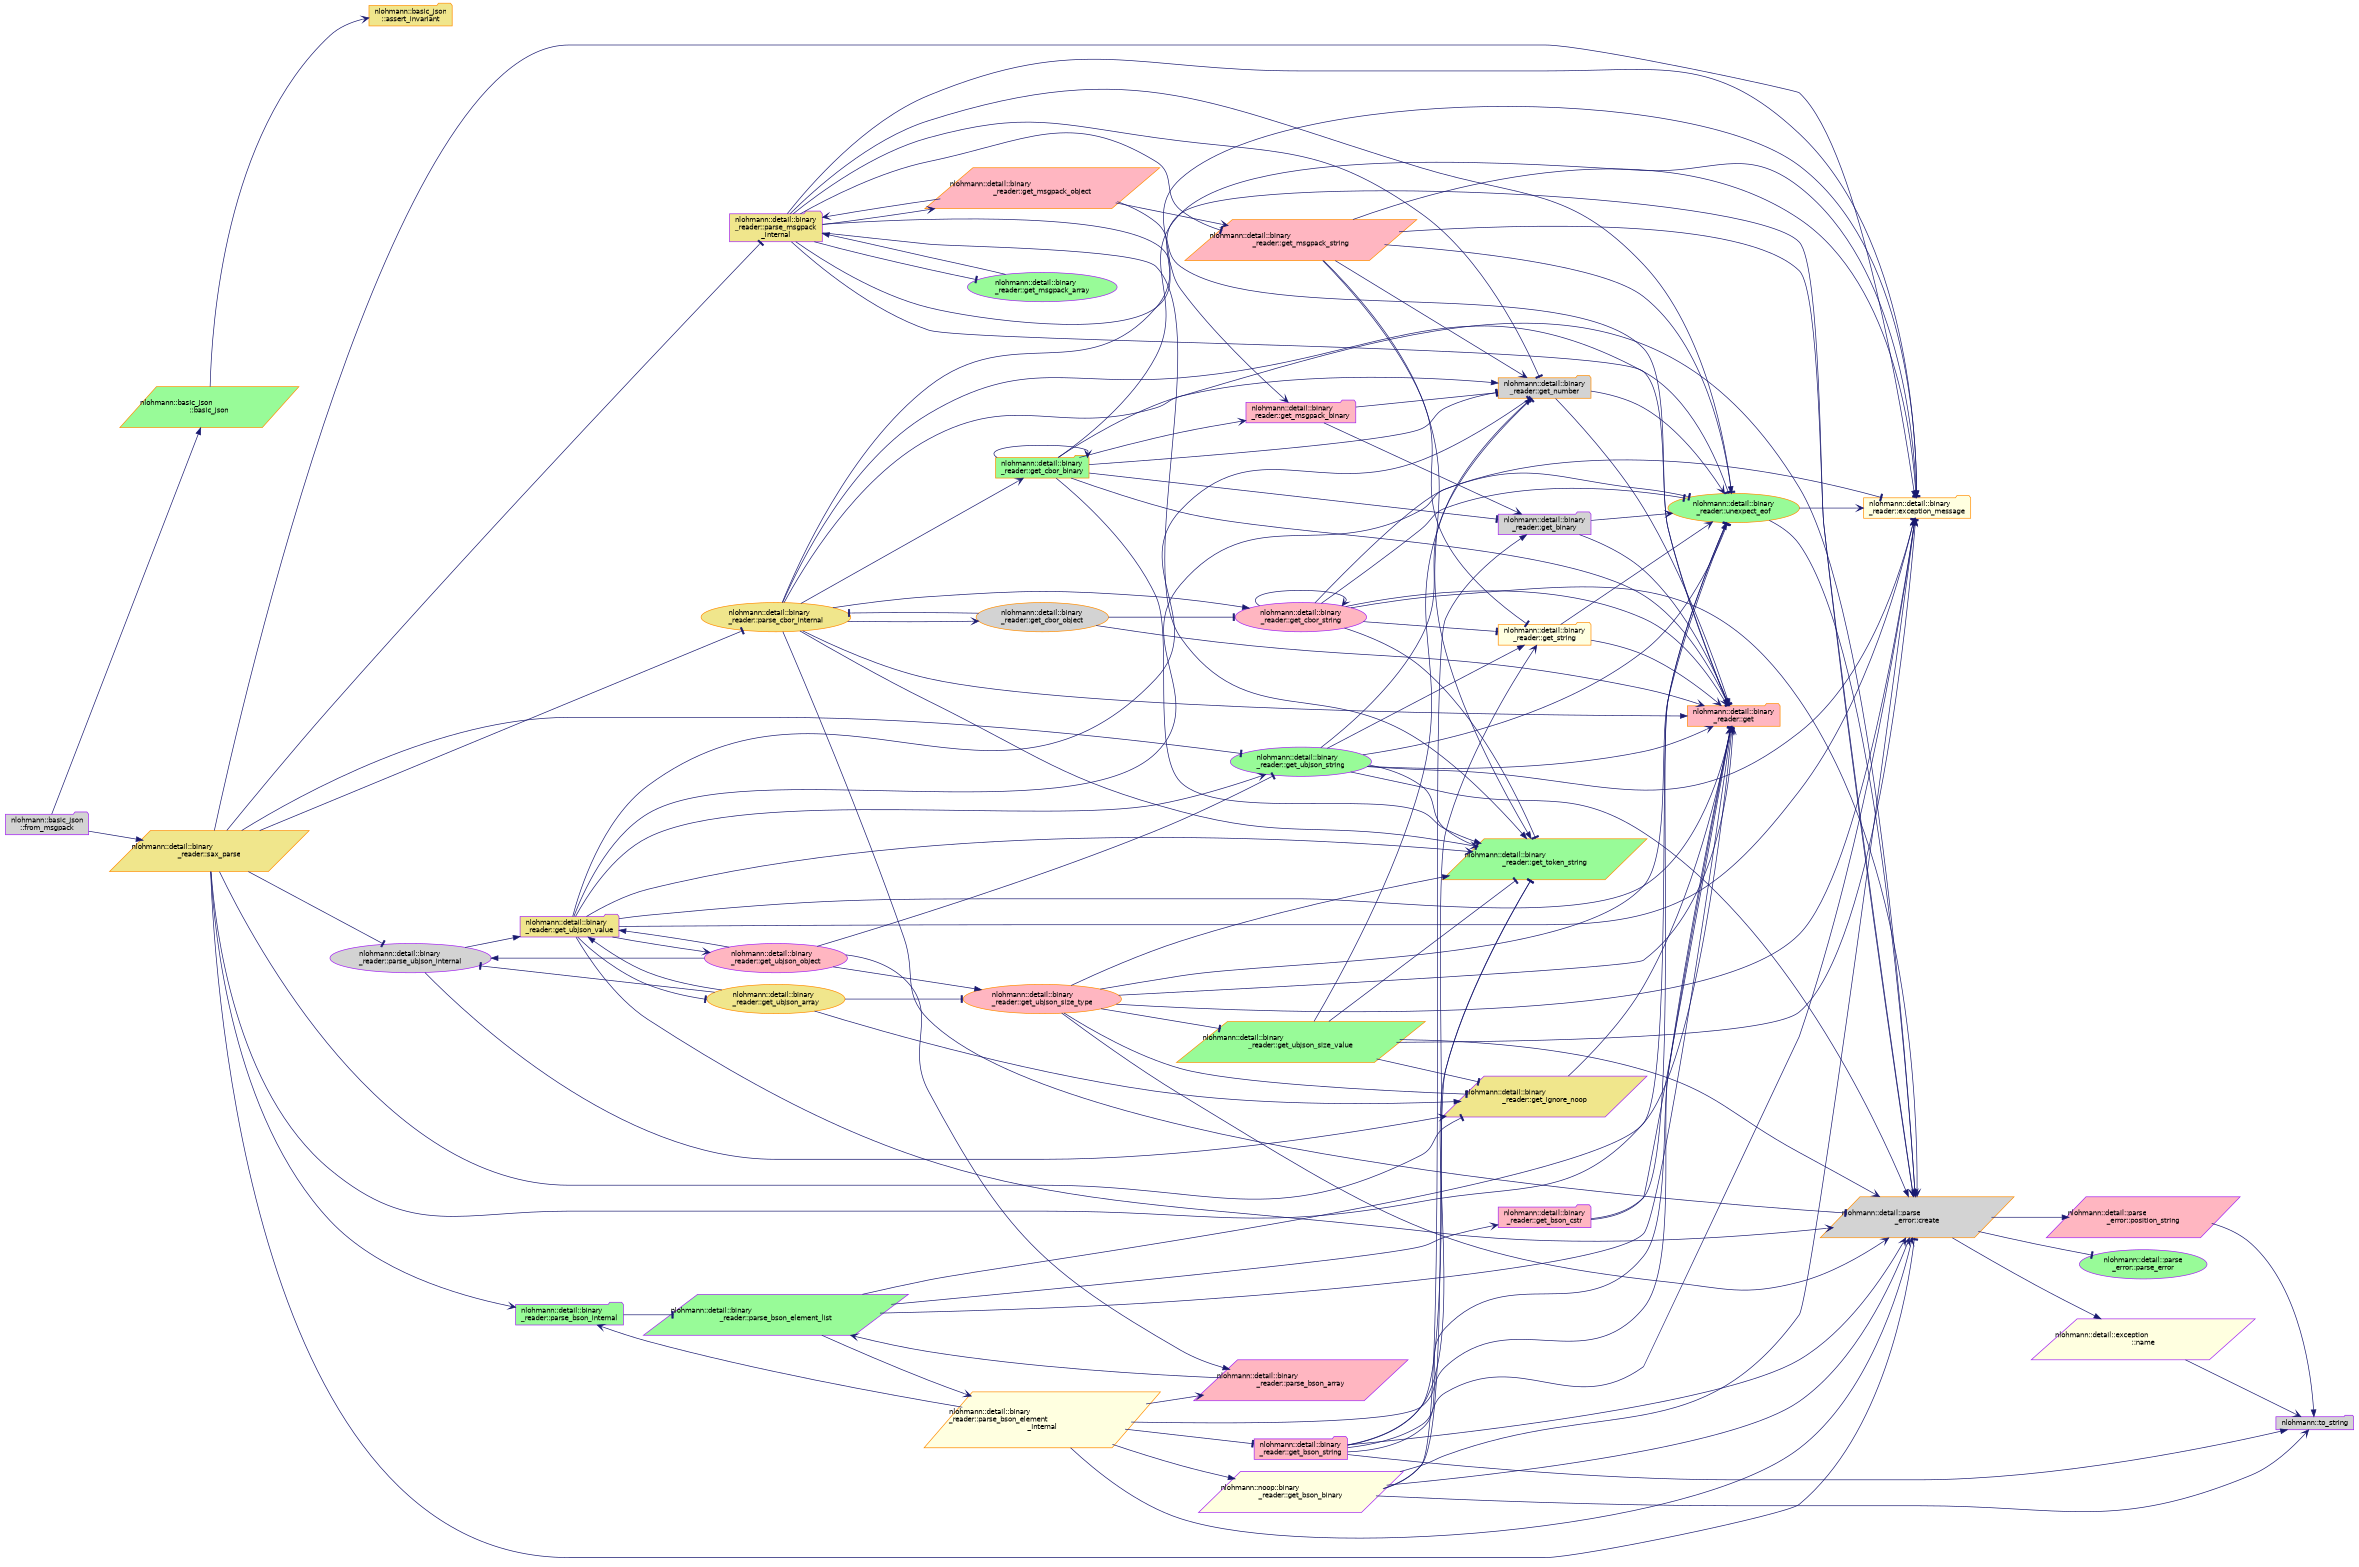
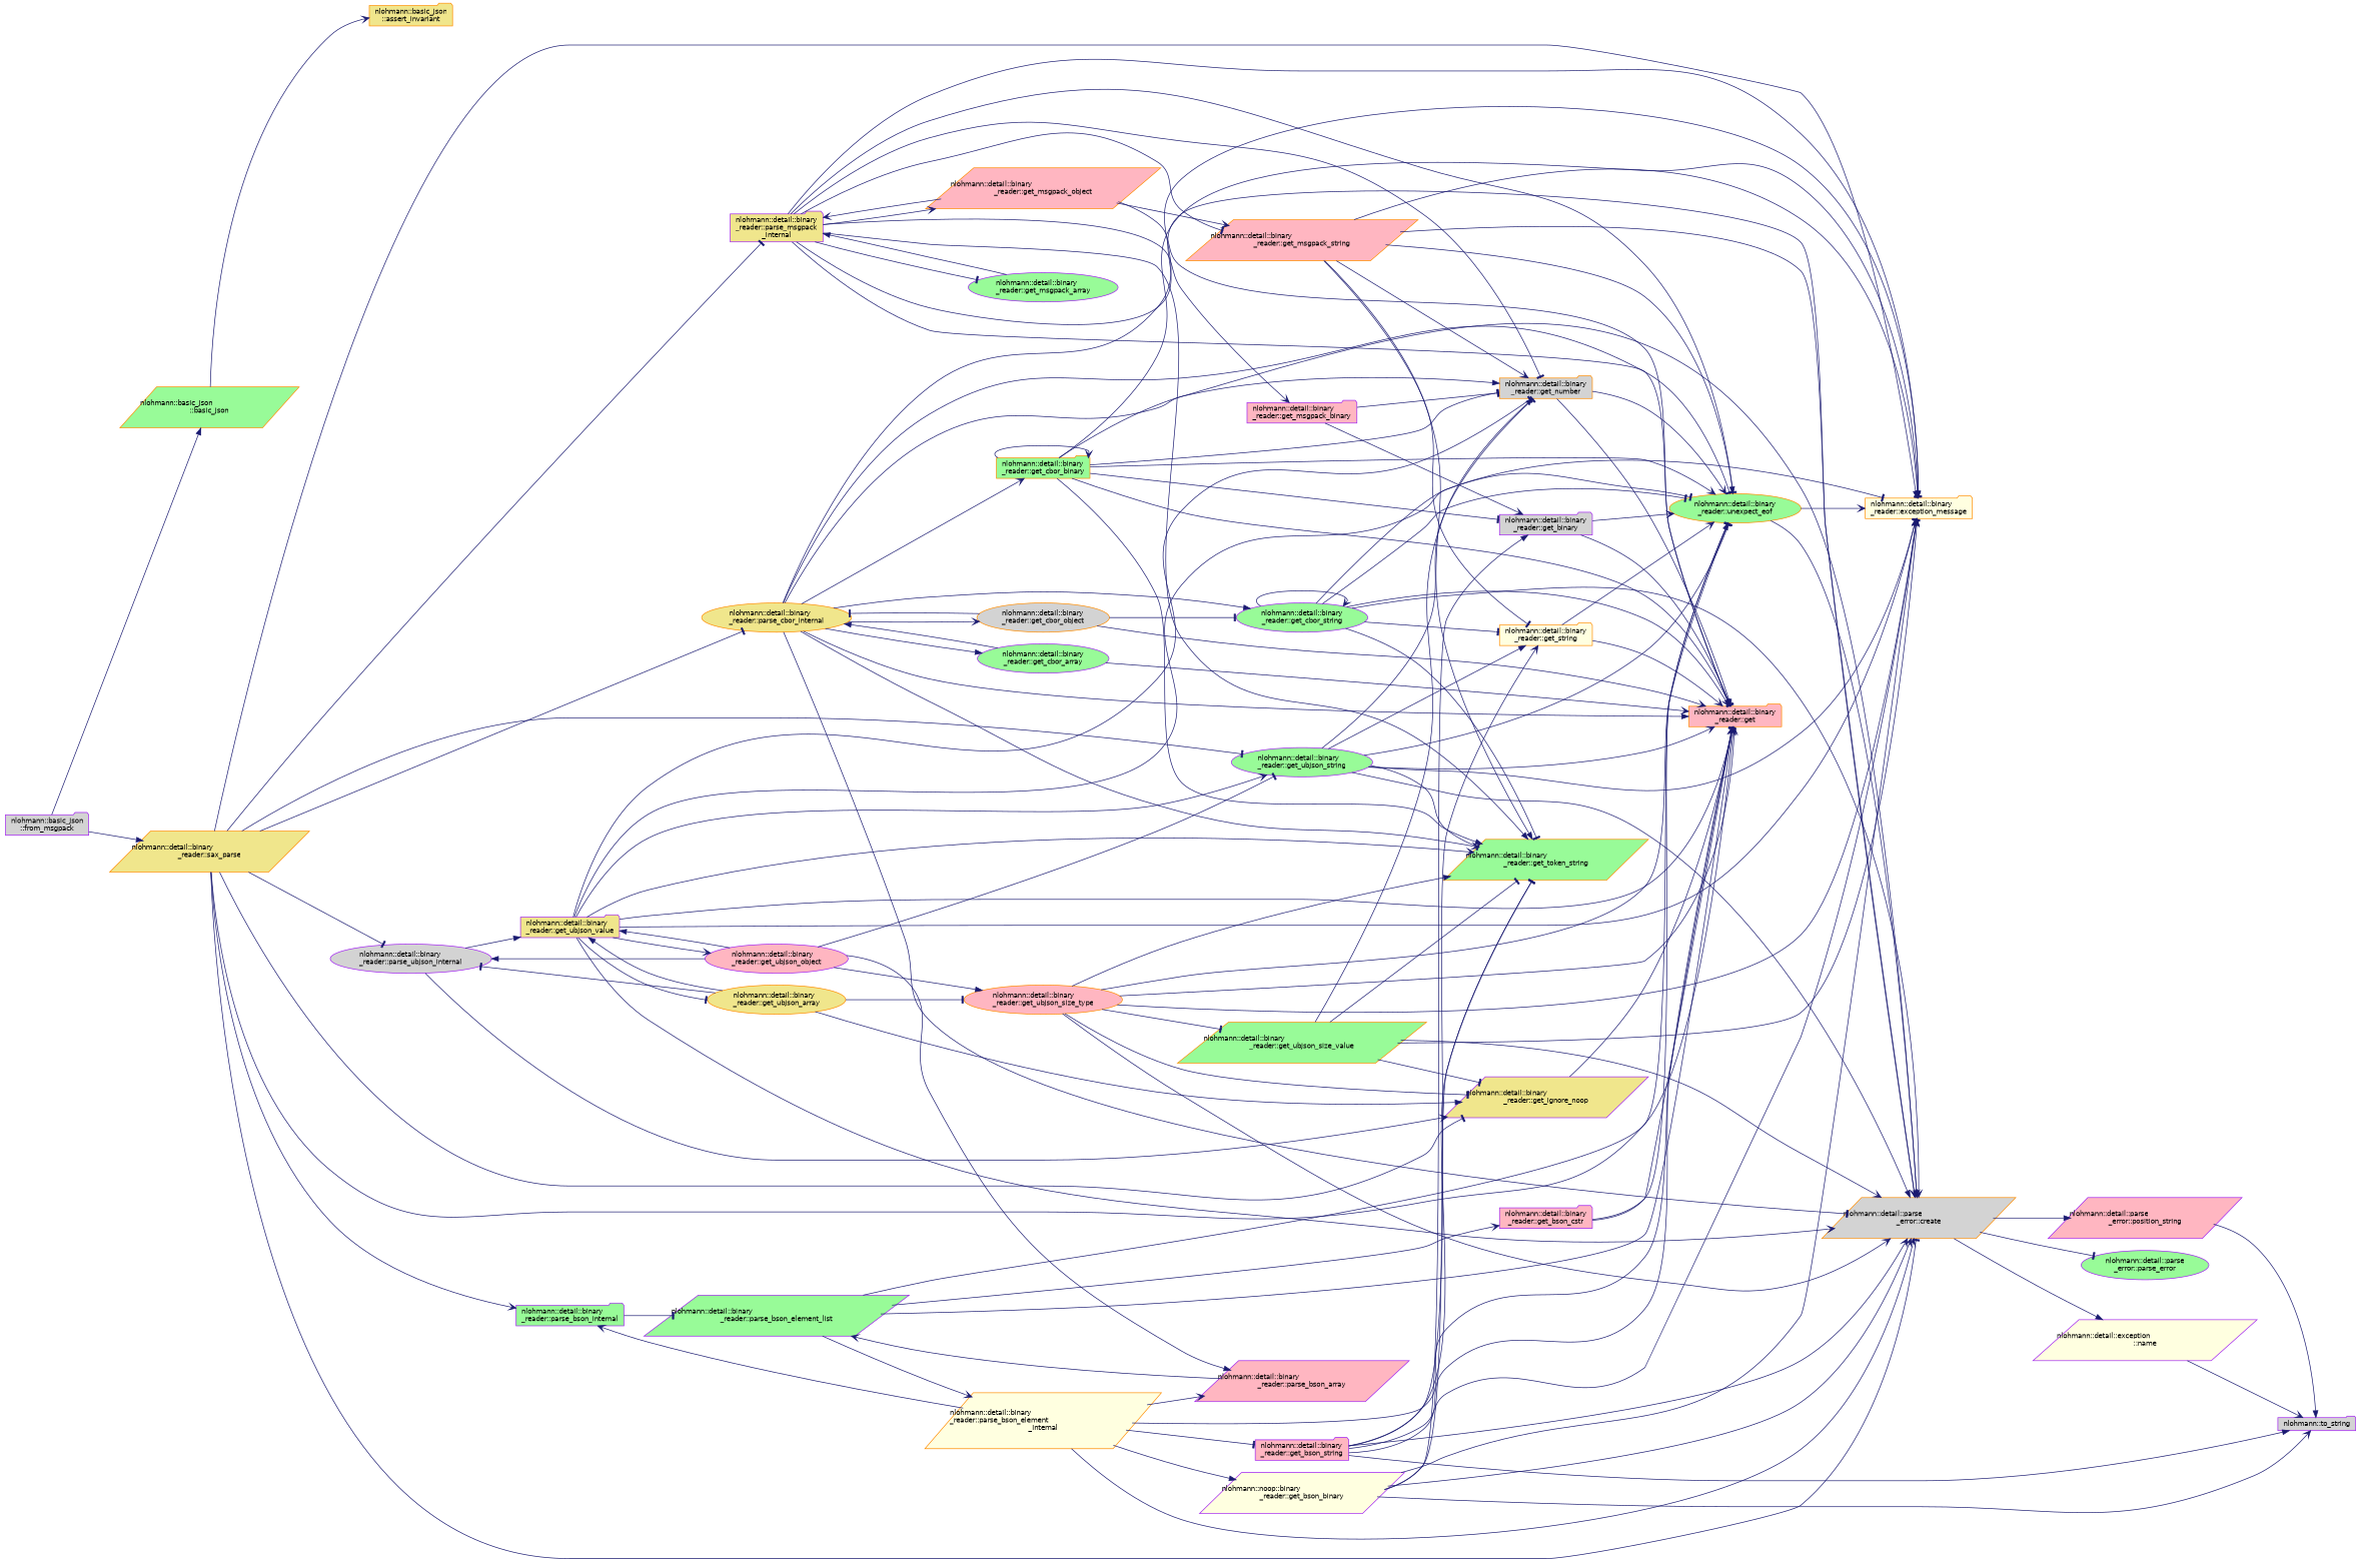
  digraph {
    rankdir=LR
    node [color=purple fillcolor=palegreen fontname=Helvetica fontsize=10 shape=folder style=filled]
    edge [arrowhead=vee color=midnightblue fontname=Helvetica fontsize=10 labelfontname=Helvetica labelfontsize=10 style=solid]
    n1 [fillcolor=lightgrey fontcolor=black height=0.2 label="nlohmann::basic_json\l::from_msgpack" width=0.4]
    n2 [color=darkorange height=0.2 label="nlohmann::basic_json\l::basic_json" shape=parallelogram width=0.4]
    n3 [color=darkorange fillcolor=khaki height=0.2 label="nlohmann::detail::binary\l_reader::sax_parse" shape=parallelogram width=0.4]
    n4 [color=darkorange fillcolor=khaki height=0.2 label="nlohmann::basic_json\l::assert_invariant" width=0.4]
    n5 [color=darkorange fillcolor=lightgrey height=0.2 label="nlohmann::detail::parse\l_error::create" shape=parallelogram width=0.4]
    n6 [color=darkorange fillcolor=lightyellow height=0.2 label="nlohmann::detail::binary\l_reader::exception_message" width=0.4]
    n7 [color=darkorange fillcolor=lightpink height=0.2 label="nlohmann::detail::binary\l_reader::get" width=0.4]
    n8 [fillcolor=khaki height=0.2 label="nlohmann::detail::binary\l_reader::get_ignore_noop" shape=parallelogram width=0.4]
    n9 [height=0.2 label="nlohmann::detail::binary\l_reader::parse_bson_internal" width=0.4]
    n10 [color=darkorange fillcolor=khaki height=0.2 label="nlohmann::detail::binary\l_reader::parse_cbor_internal" shape=ellipse width=0.4]
    n11 [fillcolor=khaki height=0.2 label="nlohmann::detail::binary\l_reader::parse_msgpack\l_internal" width=0.4]
    n12 [fillcolor=lightgrey height=0.2 label="nlohmann::detail::binary\l_reader::parse_ubjson_internal" shape=ellipse width=0.4]
    n13 [height=0.2 label="nlohmann::detail::binary\l_reader::get_ubjson_string" shape=ellipse width=0.4]
    n14 [fillcolor=lightyellow height=0.2 label="nlohmann::detail::exception\l::name" shape=parallelogram width=0.4]
    n15 [height=0.2 label="nlohmann::detail::parse\l_error::parse_error" shape=ellipse width=0.4]
    n16 [fillcolor=lightpink height=0.2 label="nlohmann::detail::parse\l_error::position_string" shape=parallelogram width=0.4]
    n17 [color=darkorange height=0.2 label="nlohmann::detail::binary\l_reader::get_token_string" shape=parallelogram width=0.4]
    n18 [height=0.2 label="nlohmann::detail::binary\l_reader::parse_bson_element_list" shape=parallelogram width=0.4]
    n19 [color=darkorange height=0.2 label="nlohmann::detail::binary\l_reader::unexpect_eof" shape=ellipse width=0.4]
+   n20 [height=0.2 label="nlohmann::detail::binary\l_reader::get_cbor_array" shape=ellipse width=0.4]
    n21 [color=darkorange height=0.2 label="nlohmann::detail::binary\l_reader::get_cbor_binary" width=0.4]
    n22 [color=darkorange fillcolor=lightgrey height=0.2 label="nlohmann::detail::binary\l_reader::get_number" width=0.4]
    n23 [color=darkorange fillcolor=lightgrey height=0.2 label="nlohmann::detail::binary\l_reader::get_cbor_object" shape=ellipse width=0.4]
-   n24 [fillcolor=lightpink height=0.2 label="nlohmann::detail::binary\l_reader::get_cbor_string" shape=ellipse width=0.4]
+   n24 [height=0.2 label="nlohmann::detail::binary\l_reader::get_cbor_string" shape=ellipse width=0.4]
    n25 [height=0.2 label="nlohmann::detail::binary\l_reader::get_msgpack_array" shape=ellipse width=0.4]
    n26 [fillcolor=lightpink height=0.2 label="nlohmann::detail::binary\l_reader::get_msgpack_binary" width=0.4]
    n27 [color=darkorange fillcolor=lightpink height=0.2 label="nlohmann::detail::binary\l_reader::get_msgpack_object" shape=parallelogram width=0.4]
    n28 [color=darkorange fillcolor=lightpink height=0.2 label="nlohmann::detail::binary\l_reader::get_msgpack_string" shape=parallelogram width=0.4]
    n29 [fillcolor=khaki height=0.2 label="nlohmann::detail::binary\l_reader::get_ubjson_value" width=0.4]
    n30 [fillcolor=lightgrey height=0.2 label="nlohmann::to_string" width=0.4]
    n31 [fillcolor=lightpink height=0.2 label="nlohmann::detail::binary\l_reader::get_bson_cstr" width=0.4]
    n32 [color=darkorange fillcolor=lightyellow height=0.2 label="nlohmann::detail::binary\l_reader::parse_bson_element\l_internal" shape=parallelogram width=0.4]
    n33 [fillcolor=lightyellow height=0.2 label="nlohmann::noop::binary\l_reader::get_bson_binary" shape=parallelogram width=0.4]
    n34 [fillcolor=lightpink height=0.2 label="nlohmann::detail::binary\l_reader::get_bson_string" width=0.4]
    n35 [fillcolor=lightpink height=0.2 label="nlohmann::detail::binary\l_reader::parse_bson_array" shape=parallelogram width=0.4]
    n36 [fillcolor=lightgrey height=0.2 label="nlohmann::detail::binary\l_reader::get_binary" width=0.4]
    n37 [color=darkorange fillcolor=lightyellow height=0.2 label="nlohmann::detail::binary\l_reader::get_string" width=0.4]
    n38 [color=darkorange fillcolor=khaki height=0.2 label="nlohmann::detail::binary\l_reader::get_ubjson_array" shape=ellipse width=0.4]
    n39 [fillcolor=lightpink height=0.2 label="nlohmann::detail::binary\l_reader::get_ubjson_object" shape=ellipse width=0.4]
    n40 [color=darkorange fillcolor=lightpink height=0.2 label="nlohmann::detail::binary\l_reader::get_ubjson_size_type" shape=ellipse width=0.4]
    n41 [color=darkorange height=0.2 label="nlohmann::detail::binary\l_reader::get_ubjson_size_value" shape=parallelogram width=0.4]
    n1 -> n2 [arrowhead=normal]
    n1 -> n3 [arrowhead=normal]
    n2 -> n4
    n3 -> n5 [arrowhead=tee]
    n3 -> n6 [arrowhead=normal]
    n3 -> n7
    n3 -> n8 [arrowhead=tee]
    n3 -> n9
    n3 -> n10 [arrowhead=tee]
    n3 -> n11 [arrowhead=tee]
    n3 -> n12 [arrowhead=tee]
    n3 -> n13 [arrowhead=tee]
    n5 -> n14 [arrowhead=normal]
    n5 -> n15 [arrowhead=tee]
    n5 -> n16 [arrowhead=normal]
    n8 -> n7
    n9 -> n18 [arrowhead=tee]
    n10 -> n5 [arrowhead=tee]
    n10 -> n6 [arrowhead=normal]
    n10 -> n7 [arrowhead=normal]
    n10 -> n17
    n10 -> n19 [arrowhead=tee]
+   n10 -> n20 [arrowhead=normal]
    n10 -> n21
    n10 -> n22 [arrowhead=normal]
    n10 -> n23
    n10 -> n24 [arrowhead=normal]
    n11 -> n5
    n11 -> n6 [arrowhead=tee]
    n11 -> n7 [arrowhead=tee]
    n11 -> n17 [arrowhead=normal]
    n11 -> n19 [arrowhead=tee]
    n11 -> n22 [arrowhead=tee]
    n11 -> n25 [arrowhead=tee]
    n11 -> n26
    n11 -> n27
    n11 -> n28 [arrowhead=tee]
    n12 -> n8
    n12 -> n29 [arrowhead=normal]
    n13 -> n5 [arrowhead=normal]
    n13 -> n6 [arrowhead=normal]
    n13 -> n7
    n13 -> n17 [arrowhead=tee]
    n13 -> n19 [arrowhead=tee]
    n13 -> n22 [arrowhead=tee]
    n13 -> n37 [arrowhead=normal]
    n14 -> n30
    n16 -> n30 [arrowhead=normal]
    n18 -> n7
    n18 -> n19 [arrowhead=normal]
    n18 -> n31
    n18 -> n32
    n19 -> n5 [arrowhead=normal]
    n19 -> n6
+   n20 -> n7
+   n20 -> n10 [arrowhead=normal]
    n21 -> n5
    n21 -> n6 [arrowhead=normal]
    n21 -> n7 [arrowhead=normal]
    n21 -> n17 [arrowhead=normal]
-   n21 -> n26
+   n21 -> n19
    n21 -> n21
    n21 -> n22 [arrowhead=tee]
    n21 -> n36 [arrowhead=tee]
    n22 -> n7 [arrowhead=normal]
    n22 -> n19
    n23 -> n7
    n23 -> n10 [arrowhead=tee]
    n23 -> n24 [arrowhead=tee]
    n24 -> n5
    n24 -> n6 [arrowhead=tee]
    n24 -> n7
    n24 -> n17 [arrowhead=tee]
    n24 -> n19 [arrowhead=tee]
    n24 -> n24
    n24 -> n37 [arrowhead=tee]
    n25 -> n11 [arrowhead=normal]
    n26 -> n22 [arrowhead=tee]
    n26 -> n36
    n27 -> n7 [arrowhead=normal]
    n27 -> n11
    n27 -> n28
    n28 -> n5
    n28 -> n6 [arrowhead=tee]
    n28 -> n17 [arrowhead=normal]
    n28 -> n19 [arrowhead=normal]
    n28 -> n22
    n28 -> n37 [arrowhead=tee]
    n29 -> n5
    n29 -> n6 [arrowhead=tee]
    n29 -> n7 [arrowhead=tee]
    n29 -> n13
    n29 -> n17
    n29 -> n19 [arrowhead=tee]
    n29 -> n22 [arrowhead=tee]
    n29 -> n38 [arrowhead=tee]
    n29 -> n39
    n31 -> n7
    n31 -> n19 [arrowhead=tee]
    n32 -> n5
    n32 -> n7 [arrowhead=tee]
    n32 -> n9
    n32 -> n33 [arrowhead=normal]
    n32 -> n34 [arrowhead=tee]
    n32 -> n35
    n33 -> n5
    n33 -> n6
    n33 -> n17 [arrowhead=tee]
    n33 -> n30
    n33 -> n36 [arrowhead=normal]
    n34 -> n5
    n34 -> n6
    n34 -> n7 [arrowhead=tee]
    n34 -> n17 [arrowhead=tee]
    n34 -> n30 [arrowhead=normal]
    n34 -> n37
    n35 -> n18
    n36 -> n7 [arrowhead=tee]
    n36 -> n19
    n37 -> n7
    n37 -> n19
    n38 -> n8 [arrowhead=normal]
    n38 -> n12 [arrowhead=tee]
    n38 -> n29 [arrowhead=normal]
    n38 -> n40 [arrowhead=tee]
    n39 -> n12 [arrowhead=normal]
    n39 -> n13 [arrowhead=tee]
    n39 -> n29 [arrowhead=normal]
    n39 -> n35 [arrowhead=normal]
    n39 -> n40 [arrowhead=normal]
    n40 -> n5
    n40 -> n6 [arrowhead=tee]
    n40 -> n7
    n40 -> n8 [arrowhead=tee]
    n40 -> n17 [arrowhead=normal]
    n40 -> n19 [arrowhead=tee]
    n40 -> n41 [arrowhead=tee]
    n41 -> n5
    n41 -> n6 [arrowhead=normal]
    n41 -> n8 [arrowhead=tee]
    n41 -> n17 [arrowhead=tee]
    n41 -> n22 [arrowhead=normal]
  }
